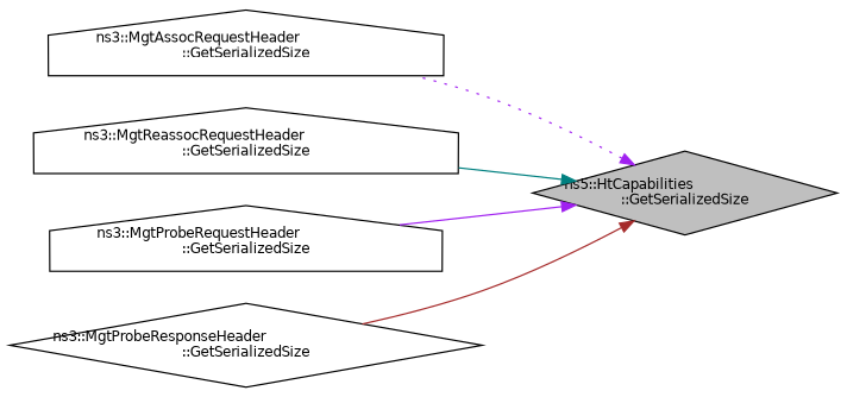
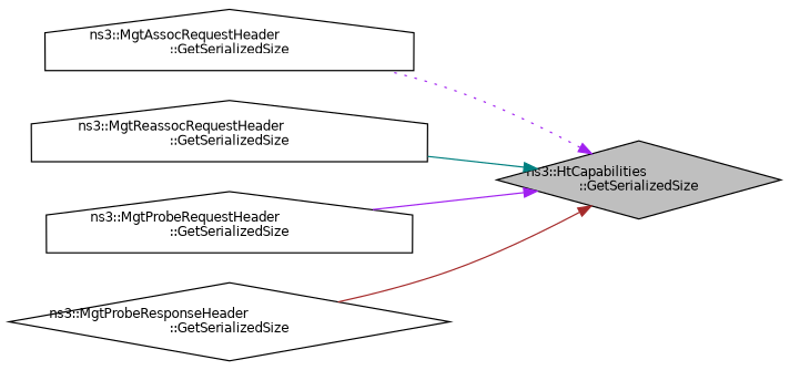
  digraph {
    rankdir=RL
    node [color=black fillcolor=white fontname=Helvetica fontsize=10 shape=house style=filled]
    edge [color=purple dir=back fontname=Helvetica fontsize=10 labelfontname=Helvetica labelfontsize=10 style=solid]
-   n1 [fillcolor=grey75 fontcolor=black height=0.2 label="ns5::HtCapabilities\l::GetSerializedSize" shape=diamond width=0.4]
+   n1 [fillcolor=grey75 fontcolor=black height=0.2 label="ns3::HtCapabilities\l::GetSerializedSize" shape=diamond width=0.4]
    n2 [height=0.2 label="ns3::MgtAssocRequestHeader\l::GetSerializedSize" width=0.4]
    n3 [height=0.2 label="ns3::MgtReassocRequestHeader\l::GetSerializedSize" width=0.4]
    n4 [height=0.2 label="ns3::MgtProbeRequestHeader\l::GetSerializedSize" width=0.4]
    n5 [height=0.2 label="ns3::MgtProbeResponseHeader\l::GetSerializedSize" shape=diamond width=0.4]
    n1 -> n2 [style=dotted]
    n1 -> n3 [color=teal]
    n1 -> n4
    n1 -> n5 [color=brown]
  }
